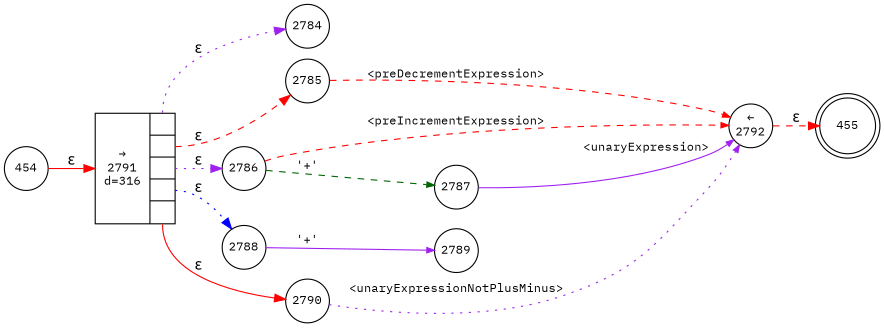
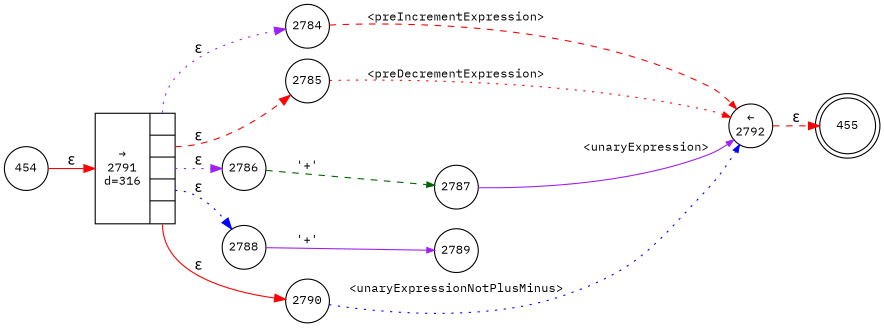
  digraph {
    fontname="IBM Plex Mono"
    rankdir=LR
    node [fixedsize=true fontname="IBM Plex Mono" fontsize=11 shape=circle peripheries=1]
    edge [color=red fontname="IBM Plex Mono" style=dotted]
    n1 [label=455 shape=doublecircle width=.6 peripheries=""]
    n2 [label=2784 width=.55]
    n3 [label="&larr;\n2792" width=.55]
    n4 [label=2785 width=.55]
    n5 [label=2786 width=.55]
    n6 [label=2787 width=.55]
    n7 [label=2788 width=.55]
    n8 [label=2789 width=.55]
    n9 [label=454 width=.55]
    n10 [fixedsize=false label="{&rarr;\n2791\nd=316|{<p0>|<p1>|<p2>|<p3>|<p4>}}" shape=record]
    n11 [label=2790 width=.55]
-   n5 -> n3 [arrowhead=normal arrowsize=.7 fontsize=11 label="<preIncrementExpression>" style=dashed]
+   n2 -> n3 [arrowhead=normal arrowsize=.7 fontsize=11 label="<preIncrementExpression>" style=dashed]
    n3 -> n1 [label="&epsilon;" style=dashed]
-   n4 -> n3 [arrowhead=normal arrowsize=.7 fontsize=11 label="<preDecrementExpression>" style=dashed]
+   n4 -> n3 [arrowhead=normal arrowsize=.7 fontsize=11 label="<preDecrementExpression>"]
    n5 -> n6 [arrowhead=normal arrowsize=.7 color=darkgreen fontsize=11 label="'+'" style=dashed]
    n6 -> n3 [arrowhead=normal arrowsize=.7 color=purple fontsize=11 label="<unaryExpression>" style=solid]
    n7 -> n8 [arrowhead=normal arrowsize=.7 color=purple fontsize=11 label="'+'" style=solid]
    n9 -> n10 [label="&epsilon;" style=solid]
    n10 -> n2 [color=purple label="&epsilon;" tailport=p0]
    n10 -> n4 [label="&epsilon;" style=dashed tailport=p1]
    n10 -> n5 [color=purple label="&epsilon;" tailport=p2]
    n10 -> n7 [color=blue label="&epsilon;" tailport=p3]
    n10 -> n11 [label="&epsilon;" style=solid tailport=p4]
-   n11 -> n3 [arrowhead=normal arrowsize=.7 color=purple fontsize=11 label="<unaryExpressionNotPlusMinus>"]
+   n11 -> n3 [arrowhead=normal arrowsize=.7 color=blue fontsize=11 label="<unaryExpressionNotPlusMinus>"]
  }
